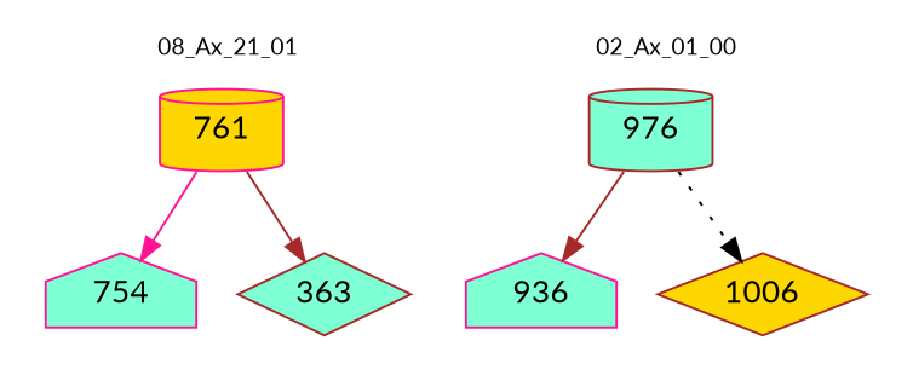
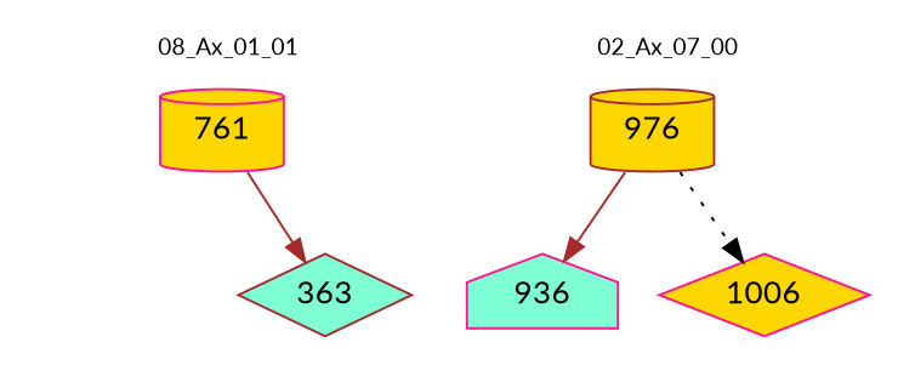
  digraph {
    fontname=Lato
    node [color=deeppink fillcolor=aquamarine fontname=Lato shape=cylinder style=filled]
    edge [color=brown fontname=Lato style=solid]
    n1 [fillcolor=gold label=761]
-   n2 [label=754 shape=house]
    n3 [color=brown label=363 shape=diamond]
-   n4 [color=brown label=976]
+   n4 [color=brown fillcolor=gold label=976]
    n5 [label=936 shape=house]
-   n6 [color=brown fillcolor=gold label=1006 shape=diamond]
+   n6 [fillcolor=gold label=1006 shape=diamond]
    subgraph cluster_1 {
      color=white
      fontsize=10
-     label="08_Ax_21_01"
+     label="08_Ax_01_01"
      n1
-     n2
      n3
    }
    subgraph cluster_2 {
      color=white
      fontsize=10
-     label="02_Ax_01_00"
+     label="02_Ax_07_00"
      n4
      n5
      n6
    }
-   n1 -> n2 [color=deeppink]
    n1 -> n3
    n4 -> n5
    n4 -> n6 [color=black style=dotted]
  }
